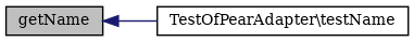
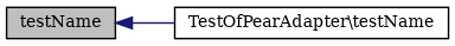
  digraph {
    rankdir=LR
    fontname="DejaVu Serif"
    node [color=black fontname="DejaVu Serif" fontsize=10 shape=record style=filled]
-   n1 [fillcolor=grey75 fontcolor=black height=0.2 label=getName width=0.4]
+   n1 [fillcolor=grey75 fontcolor=black height=0.2 label=testName width=0.4]
    n2 [fillcolor=white height=0.2 label="TestOfPearAdapter\\testName" width=0.4]
    n1 -> n2 [color=midnightblue dir=back fontname="DejaVu Serif" fontsize=10 labelfontname=Helvetica labelfontsize=10 style=solid]
  }
